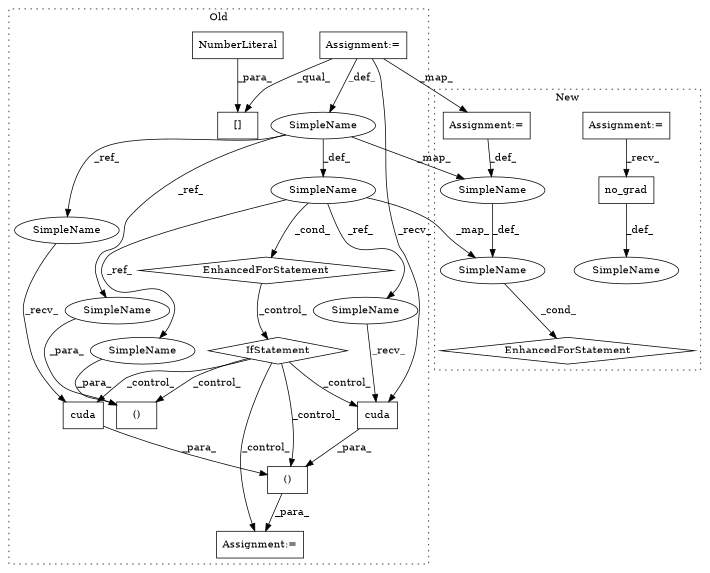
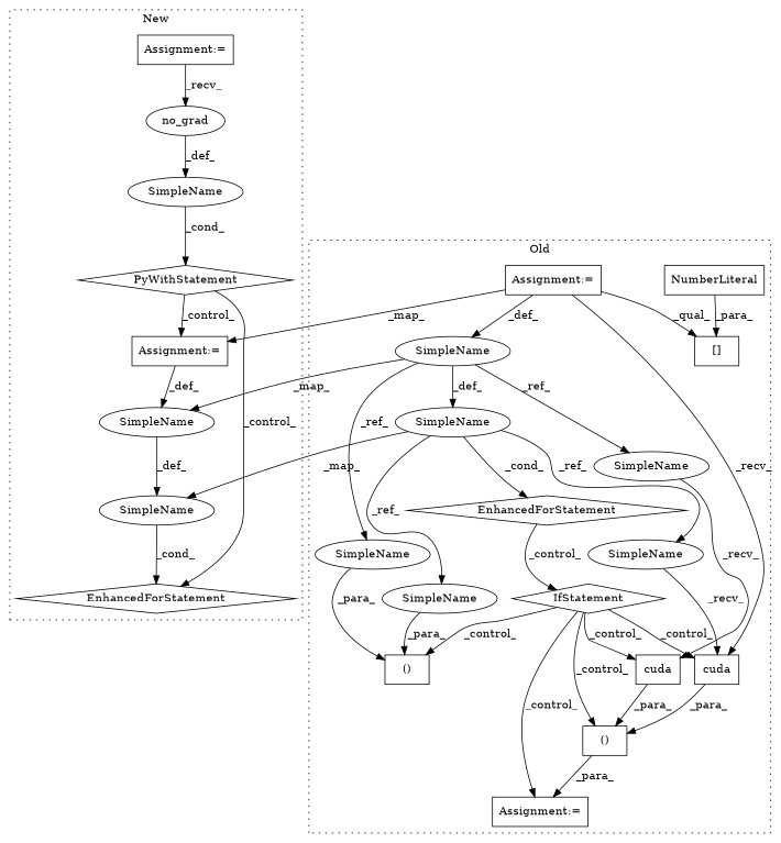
  digraph {
    node [a=42 l=6 s="3629,3744" shape=box]
    n1 [a=70 l="83,2" label=EnhancedForStatement shape=diamond]
    n2 [a=7 l="83,2" label="Assignment:="]
    n3 [a=106 l=37 label="()" s=3845]
    n4 [label=SimpleName s=3716 shape=ellipse]
    n5 [a=106 l=23 label="()" s=3811]
    n6 [a=7 l=11 label="Assignment:=" s=3834]
    n7 [a=2 l="10,1" label="[]" s="4247,4258"]
    n8 [a=34 l=1 label=NumberLiteral s=4257]
    n9 [a=32 label=cuda s=3850]
    n10 [l=4 label=SimpleName s=3703 shape=ellipse]
    n11 [a=32 label=cuda s=3876]
    n12 [a=25 l="4,2" label=IfStatement s="3754,3762" shape=diamond]
    n13 [label=SimpleName s=3869 shape=ellipse]
    n14 [label=SimpleName s=3828 shape=ellipse]
    n15 [l=4 label=SimpleName s=3845 shape=ellipse]
    n16 [l=4 label=SimpleName s=3811 shape=ellipse]
-   n17 [a=32 l=9 label=no_grad s=3357]
+   n17 [a=32 l=9 label=no_grad s=3357 shape=ellipse]
+   n18 [a=104 l="10,2" label=PyWithStatement s="3341,3366" shape=diamond]
    n19 [a=7 l="91,2" label="Assignment:=" s="3376,3499"]
    n20 [label=SimpleName shape=ellipse l="" s=""]
    n21 [a=70 l="91,2" label=EnhancedForStatement s="3376,3499" shape=diamond]
    n22 [a=7 l=5 label="Assignment:=" s=3101]
    n23 [label=SimpleName s=3471 shape=ellipse]
    n24 [l=4 label=SimpleName s=3456 shape=ellipse]
    subgraph cluster_1 {
      label=Old
      style=dotted
      n1
      n2
      n3
      n4
      n5
      n6
      n7
      n8
      n9
      n10
      n11
      n12
      n13
      n14
      n15
      n16
    }
    subgraph cluster_2 {
      label=New
      style=dotted
      n17
+     n18
      n19
      n20
      n21
      n22
      n23
      n24
    }
    n1 -> n12 [label=_control_]
    n2 -> n7 [label=_qual_]
    n2 -> n10 [label=_def_]
    n2 -> n11 [label=_recv_]
    n2 -> n19 [label=_map_]
    n3 -> n6 [label=_para_]
    n4 -> n1 [label=_cond_]
    n4 -> n13 [label=_ref_]
    n4 -> n14 [label=_ref_]
    n4 -> n23 [label=_map_]
    n8 -> n7 [label=_para_]
    n9 -> n3 [label=_para_]
    n10 -> n4 [label=_def_]
    n10 -> n15 [label=_ref_]
    n10 -> n16 [label=_ref_]
    n10 -> n24 [label=_map_]
    n11 -> n3 [label=_para_]
    n12 -> n3 [label=_control_]
    n12 -> n5 [label=_control_]
    n12 -> n6 [label=_control_]
    n12 -> n9 [label=_control_]
    n12 -> n11 [label=_control_]
    n13 -> n11 [label=_recv_]
    n14 -> n5 [label=_para_]
    n15 -> n9 [label=_recv_]
    n16 -> n5 [label=_para_]
    n17 -> n20 [label=_def_]
+   n18 -> n19 [label=_control_]
+   n18 -> n21 [label=_control_]
    n19 -> n24 [label=_def_]
+   n20 -> n18 [label=_cond_]
    n22 -> n17 [label=_recv_]
    n23 -> n21 [label=_cond_]
    n24 -> n23 [label=_def_]
  }
